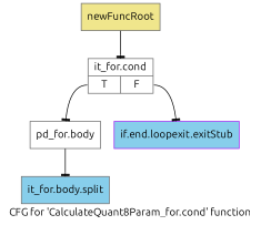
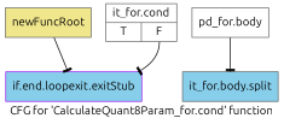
  digraph {
    fontname=Ubuntu
    label="CFG for 'CalculateQuant8Param_for.cond' function"
    node [color=gray40 fillcolor=white fontname=Ubuntu shape=record style=filled]
    edge [arrowhead=tee fontname=Ubuntu]
    n1 [fillcolor=khaki label="{newFuncRoot}"]
    n2 [label="{it_for.cond|{<s0>T|<s1>F}}"]
    n3 [color=purple fillcolor=skyblue label="{if.end.loopexit.exitStub}"]
    n4 [label="{pd_for.body}"]
    n5 [fillcolor=skyblue label="{it_for.body.split}"]
-   n1 -> n2
+   n1 -> n3
    n2 -> n3 [tailport=s1]
-   n2 -> n4 [tailport=s0]
    n4 -> n5
  }
